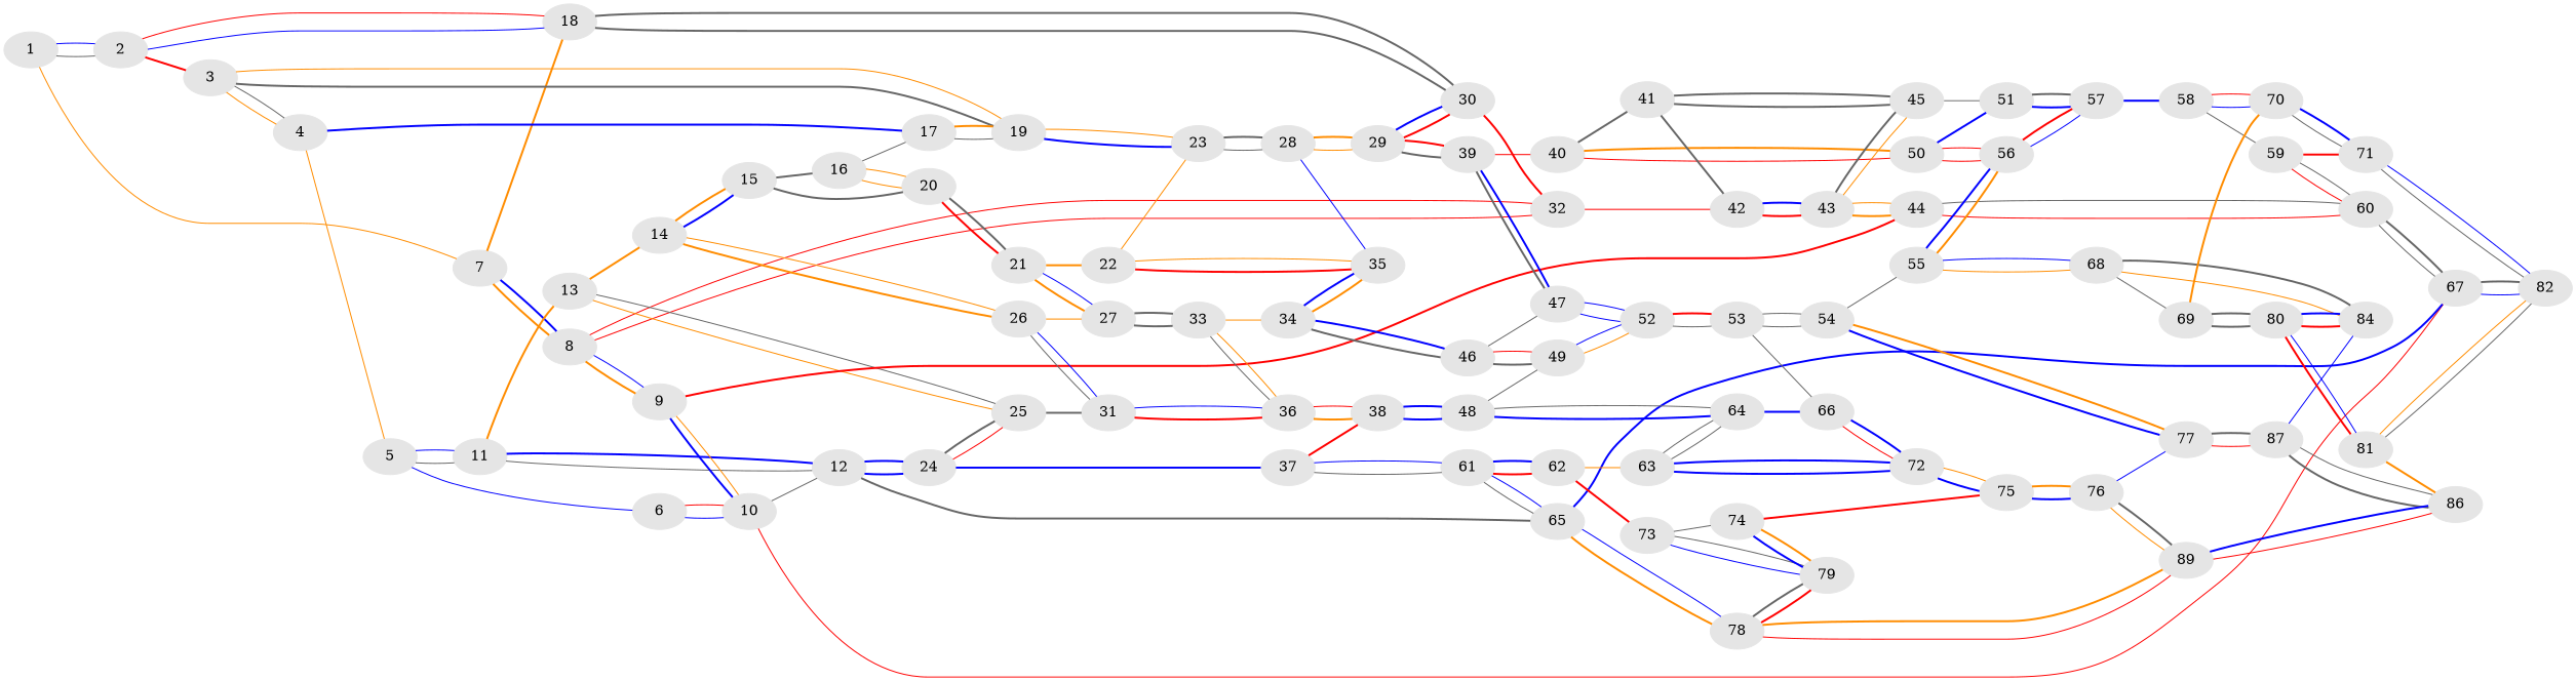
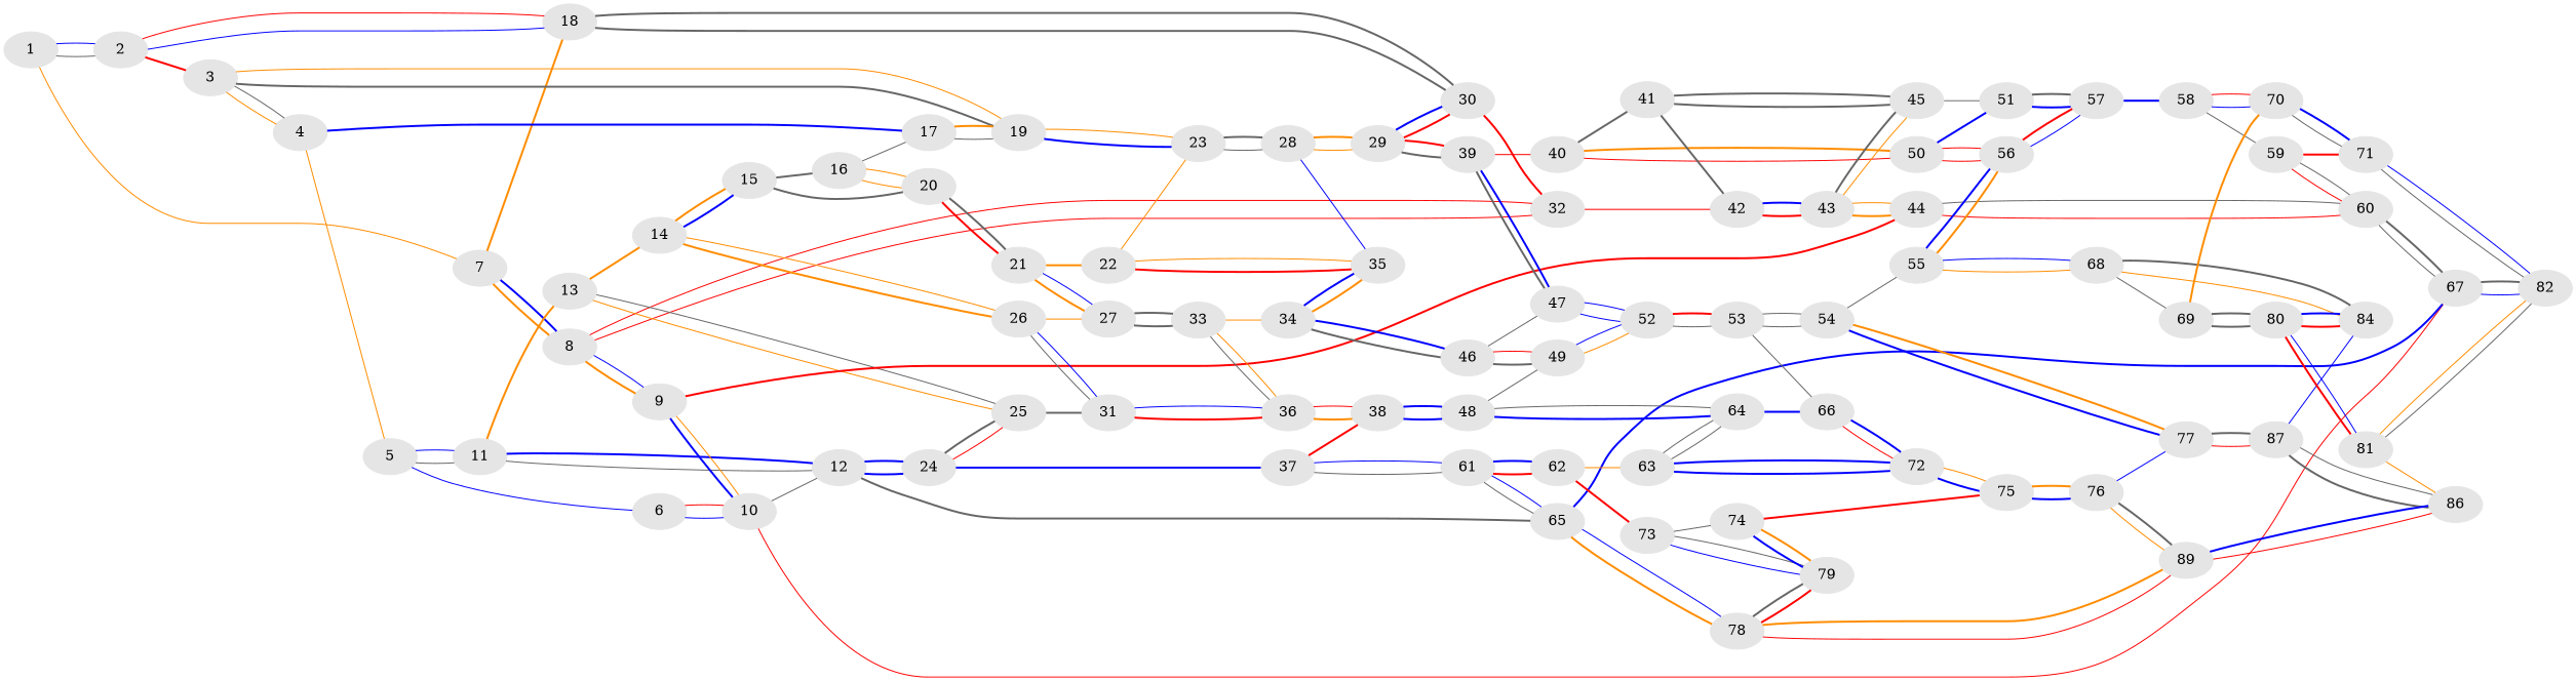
  graph {
    rankdir=LR
    node [color=gray90 style=filled]
    edge [color=gray40 style=solid]
    1
    2
    7
    3
    18
    8
    4
    19
    30
    5
    17
    23
    6
    11
    10
    12
    13
    67
    9
    32
    44
    42
    60
    24
    65
    82
    14
    25
    37
    78
    15
    26
    31
    16
    20
    27
    21
    28
    22
    35
    33
    29
    38
    61
    36
    34
    39
    40
    47
    43
    46
    49
    48
    62
    64
    41
    50
    52
    45
    51
    56
    57
    53
    66
    58
    54
    55
    77
    72
    68
    n71 [label=87]
    69
    84
    59
    70
    71
    63
    73
    74
    79
    75
    n82 [label=89]
    80
    81
    76
    86
    1 -- 2
    1 -- 2 [color=blue]
    1 -- 7 [color=darkorange]
    2 -- 3 [color=red style=bold]
    2 -- 18 [color=blue]
    2 -- 18 [color=red]
    7 -- 18 [color=darkorange style=bold]
    7 -- 8 [color=darkorange style=bold]
    7 -- 8 [color=blue style=bold]
    3 -- 4 [color=darkorange]
    3 -- 4
    3 -- 19 [style=bold]
    3 -- 19 [color=darkorange]
    18 -- 30 [style=bold]
    18 -- 30 [style=bold]
    8 -- 9 [color=darkorange style=bold]
    8 -- 9 [color=blue]
    8 -- 32 [color=red]
    8 -- 32 [color=red]
    4 -- 5 [color=darkorange]
    4 -- 17 [color=blue style=bold]
    19 -- 23 [color=blue style=bold]
    19 -- 23 [color=darkorange]
    30 -- 32 [color=red style=bold]
    5 -- 6 [color=blue]
    5 -- 11
    5 -- 11 [color=blue]
    17 -- 19
    17 -- 19 [color=darkorange style=bold]
    23 -- 28
    23 -- 28 [style=bold]
    6 -- 10 [color=blue]
    6 -- 10 [color=red]
    11 -- 12
    11 -- 12 [color=blue style=bold]
    11 -- 13 [color=darkorange style=bold]
    10 -- 12
    10 -- 67 [color=red]
    12 -- 24 [color=blue style=bold]
    12 -- 24 [color=blue style=bold]
    12 -- 65 [style=bold]
    13 -- 14 [color=darkorange style=bold]
    13 -- 25 [color=darkorange]
    13 -- 25
    67 -- 82 [color=blue]
    67 -- 82 [style=bold]
    9 -- 10 [color=blue style=bold]
    9 -- 10 [color=darkorange]
    9 -- 44 [color=red style=bold]
    32 -- 42 [color=red]
    44 -- 60 [color=red]
    44 -- 60
    42 -- 43 [color=red style=bold]
    42 -- 43 [color=blue style=bold]
    60 -- 67
    60 -- 67 [style=bold]
    24 -- 25 [color=red]
    24 -- 25 [style=bold]
    24 -- 37 [color=blue style=bold]
    65 -- 67 [color=blue style=bold]
    65 -- 78 [color=darkorange style=bold]
    65 -- 78 [color=blue]
    14 -- 15 [color=blue style=bold]
    14 -- 15 [color=darkorange style=bold]
    14 -- 26 [color=darkorange style=bold]
    14 -- 26 [color=darkorange]
    25 -- 31 [style=bold]
    37 -- 38 [color=red style=bold]
    37 -- 61
    37 -- 61 [color=blue]
    78 -- 79 [color=red style=bold]
    78 -- 79 [style=bold]
    78 -- n82 [color=red]
    78 -- n82 [color=darkorange style=bold]
    15 -- 16 [style=bold]
    15 -- 20 [style=bold]
    26 -- 31
    26 -- 31 [color=blue]
    26 -- 27 [color=darkorange]
    31 -- 36 [color=red style=bold]
    31 -- 36 [color=blue]
    16 -- 17
    16 -- 20 [color=darkorange]
    16 -- 20 [color=darkorange]
    20 -- 21 [color=red style=bold]
    20 -- 21 [style=bold]
    27 -- 33 [style=bold]
    27 -- 33 [style=bold]
    21 -- 27 [color=darkorange style=bold]
    21 -- 27 [color=blue]
    21 -- 22 [color=darkorange style=bold]
    28 -- 35 [color=blue]
    28 -- 29 [color=darkorange]
    28 -- 29 [color=darkorange style=bold]
    22 -- 23 [color=darkorange]
    22 -- 35 [color=red style=bold]
    22 -- 35 [color=darkorange]
    33 -- 36
    33 -- 36 [color=darkorange]
    33 -- 34 [color=darkorange]
    29 -- 30 [color=red style=bold]
    29 -- 30 [color=blue style=bold]
    29 -- 39 [style=bold]
    29 -- 39 [color=red style=bold]
    38 -- 48 [color=blue style=bold]
    38 -- 48 [color=blue style=bold]
    61 -- 65
    61 -- 65 [color=blue]
    61 -- 62 [color=red style=bold]
    61 -- 62 [color=blue style=bold]
    36 -- 38 [color=darkorange style=bold]
    36 -- 38 [color=red]
    34 -- 35 [color=darkorange style=bold]
    34 -- 35 [color=blue style=bold]
    34 -- 46 [style=bold]
    34 -- 46 [color=blue style=bold]
    39 -- 40 [color=red]
    39 -- 47 [style=bold]
    39 -- 47 [color=blue style=bold]
    40 -- 41 [style=bold]
    40 -- 50 [color=red]
    40 -- 50 [color=darkorange style=bold]
    47 -- 52 [color=blue]
    47 -- 52 [color=blue]
    43 -- 44 [color=darkorange style=bold]
    43 -- 44 [color=darkorange]
    43 -- 45 [color=darkorange]
    43 -- 45 [style=bold]
    46 -- 47
    46 -- 49 [style=bold]
    46 -- 49 [color=red]
    49 -- 52 [color=darkorange]
    49 -- 52 [color=blue]
    48 -- 49
    48 -- 64 [color=blue style=bold]
    48 -- 64
    62 -- 63 [color=darkorange]
    62 -- 73 [color=red style=bold]
    64 -- 66 [color=blue style=bold]
    41 -- 42 [style=bold]
    41 -- 45 [style=bold]
    41 -- 45 [style=bold]
    50 -- 51 [color=blue style=bold]
    50 -- 56 [color=red]
    50 -- 56 [color=red]
    52 -- 53
    52 -- 53 [color=red style=bold]
    45 -- 51
    51 -- 57 [color=blue style=bold]
    51 -- 57 [style=bold]
    56 -- 57 [color=blue]
    56 -- 57 [color=red style=bold]
    57 -- 58 [color=blue style=bold]
    53 -- 66
    53 -- 54
    53 -- 54
    66 -- 72 [color=red]
    66 -- 72 [color=blue style=bold]
    58 -- 59
    58 -- 70 [color=blue]
    58 -- 70 [color=red]
    54 -- 55
    54 -- 77 [color=blue style=bold]
    54 -- 77 [color=darkorange style=bold]
    55 -- 56 [color=darkorange style=bold]
    55 -- 56 [color=blue style=bold]
    55 -- 68 [color=darkorange]
    55 -- 68 [color=blue]
    77 -- n71 [color=red]
    77 -- n71 [style=bold]
    72 -- 75 [color=blue style=bold]
    72 -- 75 [color=darkorange]
    68 -- 69
    68 -- 84 [color=darkorange]
    68 -- 84 [style=bold]
    n71 -- 84 [color=blue]
    n71 -- 86 [style=bold]
    n71 -- 86
    69 -- 70 [color=darkorange style=bold]
    69 -- 80 [style=bold]
    69 -- 80 [style=bold]
    59 -- 60 [color=red]
    59 -- 60
    59 -- 71 [color=red style=bold]
    70 -- 71
    70 -- 71 [color=blue style=bold]
    71 -- 82
    71 -- 82 [color=blue]
    63 -- 64
    63 -- 64
    63 -- 72 [color=blue style=bold]
    63 -- 72 [color=blue style=bold]
    73 -- 74
    73 -- 79 [color=blue]
    73 -- 79
    74 -- 79 [color=blue style=bold]
    74 -- 79 [color=darkorange style=bold]
    74 -- 75 [color=red style=bold]
    75 -- 76 [color=blue style=bold]
    75 -- 76 [color=darkorange style=bold]
    n82 -- 86 [color=red]
    n82 -- 86 [color=blue style=bold]
    80 -- 84 [color=red style=bold]
    80 -- 84 [color=blue style=bold]
    80 -- 81 [color=red style=bold]
    80 -- 81 [color=blue]
    81 -- 82
    81 -- 82 [color=darkorange]
-   81 -- 86 [color=darkorange style=bold]
+   81 -- 86 [color=darkorange]
    76 -- 77 [color=blue]
    76 -- n82 [color=darkorange]
    76 -- n82 [style=bold]
  }
